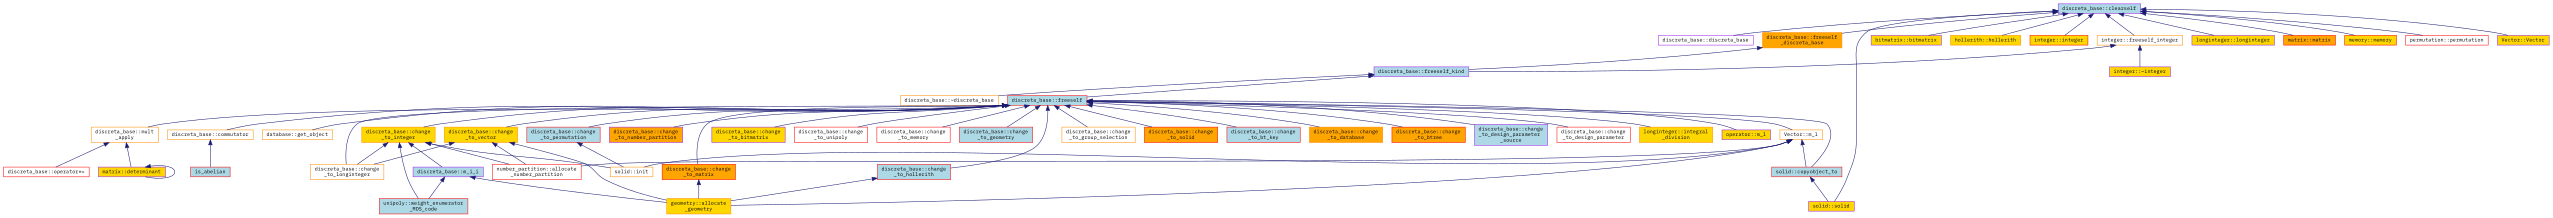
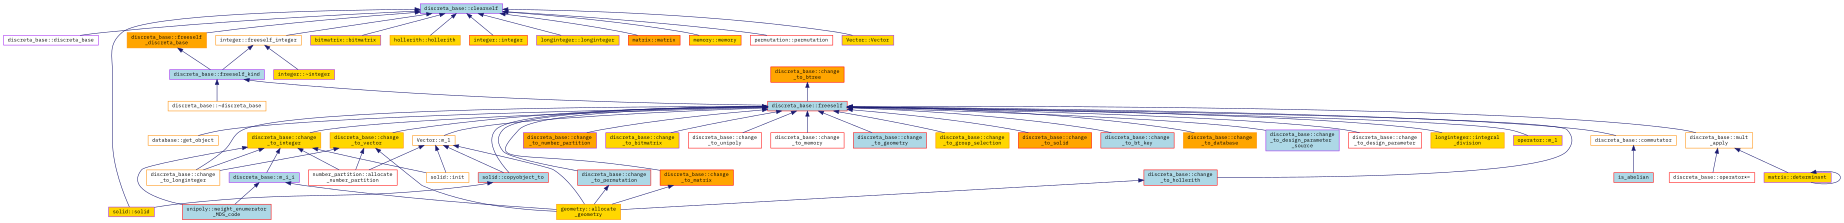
  digraph {
    fontname="IBM Plex Mono"
    rankdir=TB
    node [color=red fillcolor=gold fontname="IBM Plex Mono" fontsize=10 shape=record style=filled]
    edge [color=midnightblue dir=back fontname="IBM Plex Mono" fontsize=10 labelfontname=Helvetica labelfontsize=10 style=solid]
    n1 [color=purple fillcolor=lightblue fontcolor=black height=0.2 label="discreta_base::clearself" width=0.4]
    n2 [color=purple fillcolor=white height=0.2 label="discreta_base::discreta_base" width=0.4]
    n3 [color=darkorange fillcolor=orange height=0.2 label="discreta_base::freeself\l_discreta_base" width=0.4]
    n4 [color=purple height=0.2 label="solid::solid" width=0.4]
    n5 [color=purple height=0.2 label="bitmatrix::bitmatrix" width=0.4]
    n6 [color=darkorange height=0.2 label="hollerith::hollerith" width=0.4]
    n7 [height=0.2 label="integer::integer" width=0.4]
    n8 [color=darkorange fillcolor=white height=0.2 label="integer::freeself_integer" width=0.4]
    n9 [color=purple height=0.2 label="longinteger::longinteger" width=0.4]
    n10 [fillcolor=orange height=0.2 label="matrix::matrix" width=0.4]
    n11 [height=0.2 label="memory::memory" width=0.4]
    n12 [fillcolor=white height=0.2 label="permutation::permutation" width=0.4]
    n13 [color=purple height=0.2 label="Vector::Vector" width=0.4]
    n14 [color=purple fillcolor=lightblue height=0.2 label="discreta_base::freeself_kind" width=0.4]
    n15 [color=purple height=0.2 label="integer::~integer" width=0.4]
    n16 [color=darkorange fillcolor=white height=0.2 label="discreta_base::~discreta_base" width=0.4]
    n17 [fillcolor=lightblue height=0.2 label="discreta_base::freeself" width=0.4]
    n18 [color=darkorange fillcolor=white height=0.2 label="discreta_base::mult\l_apply" width=0.4]
    n19 [color=darkorange fillcolor=white height=0.2 label="discreta_base::commutator" width=0.4]
    n20 [color=darkorange fillcolor=white height=0.2 label="database::get_object" width=0.4]
    n21 [color=darkorange height=0.2 label="discreta_base::change\l_to_integer" width=0.4]
    n22 [color=darkorange fillcolor=white height=0.2 label="discreta_base::change\l_to_longinteger" width=0.4]
    n23 [color=darkorange height=0.2 label="discreta_base::change\l_to_vector" width=0.4]
    n24 [fillcolor=lightblue height=0.2 label="discreta_base::change\l_to_permutation" width=0.4]
    n25 [color=purple fillcolor=orange height=0.2 label="discreta_base::change\l_to_number_partition" width=0.4]
    n26 [fillcolor=orange height=0.2 label="discreta_base::change\l_to_matrix" width=0.4]
    n27 [color=purple height=0.2 label="discreta_base::change\l_to_bitmatrix" width=0.4]
    n28 [fillcolor=white height=0.2 label="discreta_base::change\l_to_unipoly" width=0.4]
    n29 [fillcolor=white height=0.2 label="discreta_base::change\l_to_memory" width=0.4]
    n30 [fillcolor=lightblue height=0.2 label="discreta_base::change\l_to_geometry" width=0.4]
    n31 [fillcolor=lightblue height=0.2 label="discreta_base::change\l_to_hollerith" width=0.4]
-   n32 [color=darkorange fillcolor=white height=0.2 label="discreta_base::change\l_to_group_selection" width=0.4]
+   n32 [color=darkorange height=0.2 label="discreta_base::change\l_to_group_selection" width=0.4]
    n33 [fillcolor=orange height=0.2 label="discreta_base::change\l_to_solid" width=0.4]
    n34 [fillcolor=lightblue height=0.2 label="discreta_base::change\l_to_bt_key" width=0.4]
    n35 [color=darkorange fillcolor=orange height=0.2 label="discreta_base::change\l_to_database" width=0.4]
    n36 [fillcolor=orange height=0.2 label="discreta_base::change\l_to_btree" width=0.4]
    n37 [color=purple fillcolor=lightblue height=0.2 label="discreta_base::change\l_to_design_parameter\l_source" width=0.4]
    n38 [fillcolor=white height=0.2 label="discreta_base::change\l_to_design_parameter" width=0.4]
    n39 [color=darkorange height=0.2 label="longinteger::integral\l_division" width=0.4]
    n40 [color=purple height=0.2 label="operator::m_l" width=0.4]
    n41 [fillcolor=lightblue height=0.2 label="solid::copyobject_to" width=0.4]
    n42 [color=darkorange fillcolor=white height=0.2 label="Vector::m_l" width=0.4]
    n43 [fillcolor=white height=0.2 label="discreta_base::operator*=" width=0.4]
    n44 [color=purple height=0.2 label="matrix::determinant" width=0.4]
    n45 [fillcolor=lightblue height=0.2 label=is_abelian width=0.4]
    n46 [color=purple fillcolor=lightblue height=0.2 label="discreta_base::m_i_i" width=0.4]
    n47 [fillcolor=lightblue height=0.2 label="unipoly::weight_enumerator\l_MDS_code" width=0.4]
    n48 [fillcolor=white height=0.2 label="number_partition::allocate\l_number_partition" width=0.4]
    n49 [color=darkorange fillcolor=white height=0.2 label="solid::init" width=0.4]
    n50 [color=darkorange height=0.2 label="geometry::allocate\l_geometry" width=0.4]
    n1 -> n2
    n1 -> n3
    n1 -> n4
    n1 -> n5
    n1 -> n6
    n1 -> n7
    n1 -> n8
    n1 -> n9
    n1 -> n10
    n1 -> n11
    n1 -> n12
    n1 -> n13
    n3 -> n14
    n8 -> n14
    n8 -> n15
    n14 -> n16
    n14 -> n17
    n17 -> n18
    n17 -> n19
    n17 -> n20
    n17 -> n21
    n17 -> n22
    n17 -> n23
    n17 -> n24
    n17 -> n25
    n17 -> n26
    n17 -> n27
    n17 -> n28
    n17 -> n29
    n17 -> n30
    n17 -> n31
    n17 -> n32
    n17 -> n33
    n17 -> n34
    n17 -> n35
-   n17 -> n36
+   n36 -> n17
    n17 -> n37
    n17 -> n38
    n17 -> n39
    n17 -> n40
    n17 -> n41
    n17 -> n42
    n18 -> n43
    n18 -> n44
    n19 -> n45
    n21 -> n22
    n21 -> n46
    n21 -> n47
    n21 -> n48
    n21 -> n49
    n23 -> n22
    n23 -> n48
    n23 -> n50
-   n24 -> n49
+   n24 -> n50
    n26 -> n50
    n31 -> n50
    n41 -> n4
    n42 -> n41
    n42 -> n48
    n42 -> n49
    n42 -> n50
    n44 -> n44
    n46 -> n47
    n46 -> n50
  }
